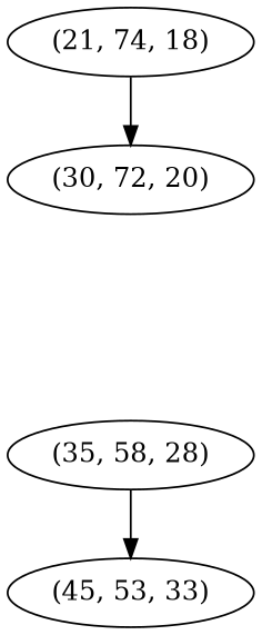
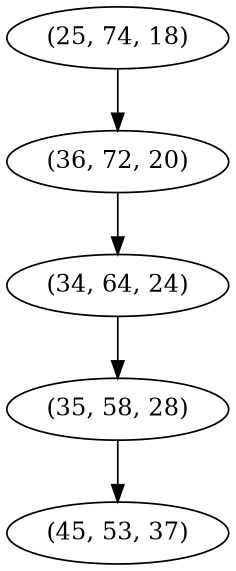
  digraph {
-   "(25, 74, 18)" [label="(21, 74, 18)"]
-   "(30, 72, 20)"
+   "(25, 74, 18)"
+   "(30, 72, 20)" [label="(36, 72, 20)"]
+   "(34, 64, 24)"
    n4 [label="(35, 58, 28)"]
-   "(45, 53, 33)"
+   "(45, 53, 33)" [label="(45, 53, 37)"]
    "(25, 74, 18)" -> "(30, 72, 20)"
+   "(30, 72, 20)" -> "(34, 64, 24)"
+   "(34, 64, 24)" -> n4
    n4 -> "(45, 53, 33)"
  }
